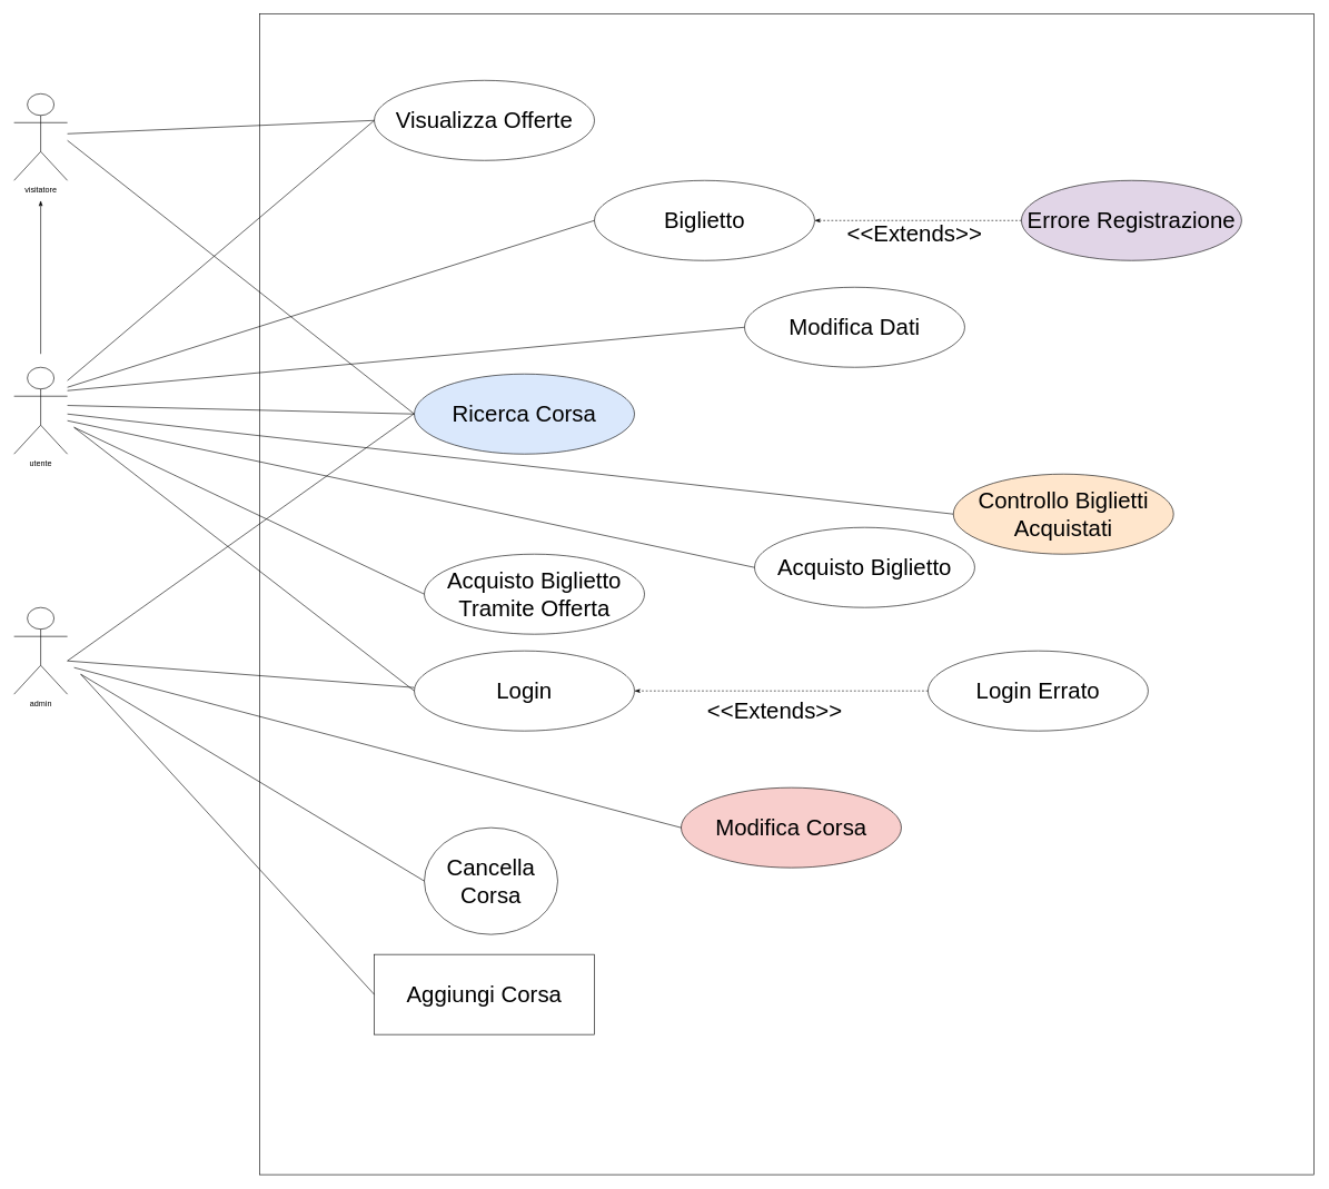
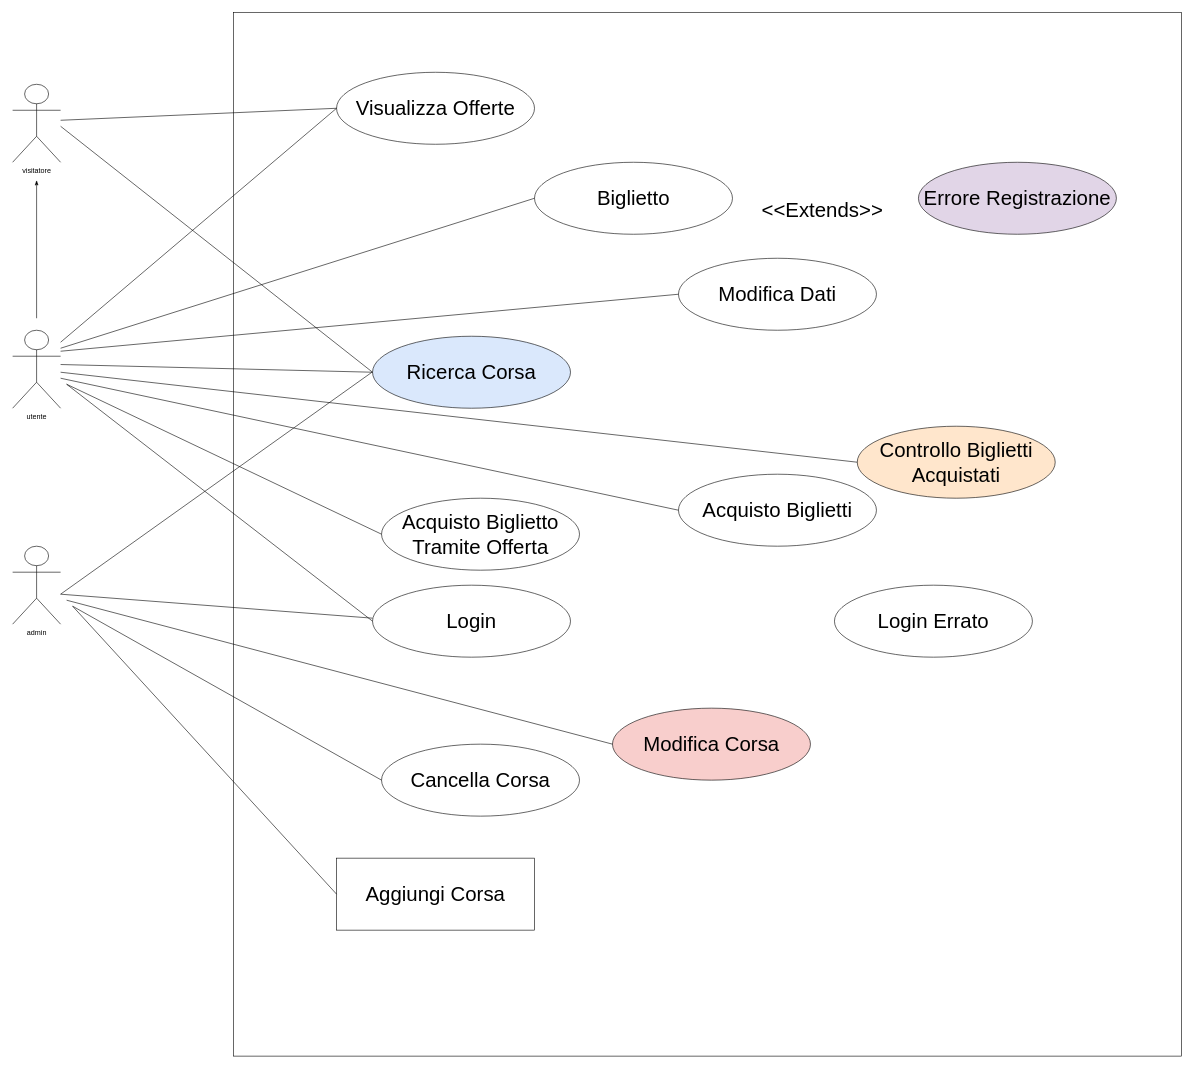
  <mxCell id="0" />
  <mxCell id="1" parent="0" />
  <mxCell id="2" value="" style="rounded=0;whiteSpace=wrap;html=1;fontSize=16;" vertex="1" parent="1"><mxGeometry x="388.5" y="20" width="1580" height="1740" as="geometry" /></mxCell>
  <mxCell id="3" value="visitatore" style="shape=umlActor;verticalLabelPosition=bottom;labelBackgroundColor=#ffffff;verticalAlign=top;html=1;outlineConnect=0;" vertex="1" parent="1"><mxGeometry x="20" y="140" width="80" height="130" as="geometry" /></mxCell>
  <mxCell id="4" value="admin" style="shape=umlActor;verticalLabelPosition=bottom;labelBackgroundColor=#ffffff;verticalAlign=top;html=1;outlineConnect=0;" vertex="1" parent="1"><mxGeometry x="20" y="910" width="80" height="130" as="geometry" /></mxCell>
  <mxCell id="5" style="edgeStyle=orthogonalEdgeStyle;rounded=0;orthogonalLoop=1;jettySize=auto;html=1;endArrow=classicThin;endFill=1;strokeColor=#000000;" edge="1" parent="1"><mxGeometry relative="1" as="geometry"><mxPoint x="60" y="300" as="targetPoint" /><mxPoint x="60" y="530" as="sourcePoint" /></mxGeometry></mxCell>
  <mxCell id="6" value="utente" style="shape=umlActor;verticalLabelPosition=bottom;labelBackgroundColor=#ffffff;verticalAlign=top;html=1;outlineConnect=0;" vertex="1" parent="1"><mxGeometry x="20" y="550" width="80" height="130" as="geometry" /></mxCell>
  <mxCell id="7" value="&lt;font style=&quot;font-size: 34px&quot;&gt;Ricerca Corsa&lt;/font&gt;" style="ellipse;whiteSpace=wrap;html=1;fillColor=#dae8fc;" vertex="1" parent="1"><mxGeometry x="620" y="560" width="330" height="120" as="geometry" /></mxCell>
  <mxCell id="8" value="" style="endArrow=none;html=1;strokeColor=#000000;" edge="1" parent="1"><mxGeometry width="50" height="50" relative="1" as="geometry"><mxPoint x="100" y="990" as="sourcePoint" /><mxPoint x="619" y="620" as="targetPoint" /></mxGeometry></mxCell>
  <mxCell id="9" value="" style="endArrow=none;html=1;strokeColor=#000000;" edge="1" parent="1"><mxGeometry width="50" height="50" relative="1" as="geometry"><mxPoint x="100" y="210" as="sourcePoint" /><mxPoint x="620" y="620" as="targetPoint" /></mxGeometry></mxCell>
  <mxCell id="10" value="" style="endArrow=none;html=1;strokeColor=#000000;" edge="1" parent="1"><mxGeometry width="50" height="50" relative="1" as="geometry"><mxPoint x="100" y="607.143" as="sourcePoint" /><mxPoint x="620" y="620" as="targetPoint" /></mxGeometry></mxCell>
  <mxCell id="11" value="&lt;font style=&quot;font-size: 34px&quot;&gt;Visualizza Offerte&lt;/font&gt;" style="ellipse;whiteSpace=wrap;html=1;" vertex="1" parent="1"><mxGeometry x="560" y="120" width="330" height="120" as="geometry" /></mxCell>
- <mxCell id="12" value="&lt;font style=&quot;font-size: 34px&quot;&gt;Acquisto Biglietto&lt;/font&gt;" style="ellipse;whiteSpace=wrap;html=1;" vertex="1" parent="1"><mxGeometry x="1130" y="790" width="330" height="120" as="geometry" /></mxCell>
+ <mxCell id="12" value="&lt;font style=&quot;font-size: 34px&quot;&gt;Acquisto Biglietti&lt;/font&gt;" style="ellipse;whiteSpace=wrap;html=1;" vertex="1" parent="1"><mxGeometry x="1130" y="790" width="330" height="120" as="geometry" /></mxCell>
  <mxCell id="13" value="&lt;font style=&quot;font-size: 34px&quot;&gt;Controllo Biglietti Acquistati&lt;/font&gt;" style="ellipse;whiteSpace=wrap;html=1;fillColor=#ffe6cc;" vertex="1" parent="1"><mxGeometry x="1428" y="710" width="330" height="120" as="geometry" /></mxCell>
  <mxCell id="14" value="&lt;font style=&quot;font-size: 34px&quot;&gt;Biglietto&lt;/font&gt;" style="ellipse;whiteSpace=wrap;html=1;" vertex="1" parent="1"><mxGeometry x="890" y="270" width="330" height="120" as="geometry" /></mxCell>
- <mxCell id="15" style="edgeStyle=orthogonalEdgeStyle;rounded=0;orthogonalLoop=1;jettySize=auto;html=1;entryX=1;entryY=0.5;entryDx=0;entryDy=0;endArrow=classicThin;endFill=1;strokeColor=#000000;dashed=1;" edge="1" parent="1" source="16" target="14"><mxGeometry relative="1" as="geometry" /></mxCell>
  <mxCell id="16" value="&lt;font style=&quot;font-size: 34px&quot;&gt;Errore Registrazione&lt;/font&gt;" style="ellipse;whiteSpace=wrap;html=1;fillColor=#e1d5e7;" vertex="1" parent="1"><mxGeometry x="1530" y="270" width="330" height="120" as="geometry" /></mxCell>
  <mxCell id="17" value="&amp;lt;&amp;lt;Extends&amp;gt;&amp;gt;" style="text;html=1;strokeColor=none;fillColor=none;align=center;verticalAlign=middle;whiteSpace=wrap;rounded=0;fontSize=34;" vertex="1" parent="1"><mxGeometry x="1350" y="340" width="40" height="20" as="geometry" /></mxCell>
- <mxCell id="18" value="&lt;font style=&quot;font-size: 34px&quot;&gt;Modifica Dati&lt;/font&gt;" style="ellipse;whiteSpace=wrap;html=1;" vertex="1" parent="1"><mxGeometry x="1115" y="430" width="330" height="120" as="geometry" /></mxCell>
+ <mxCell id="18" value="&lt;font style=&quot;font-size: 34px&quot;&gt;Modifica Dati&lt;/font&gt;" style="ellipse;whiteSpace=wrap;html=1;" vertex="1" parent="1"><mxGeometry x="1130" y="430" width="330" height="120" as="geometry" /></mxCell>
  <mxCell id="19" value="" style="endArrow=none;html=1;strokeColor=#000000;entryX=0;entryY=0.5;entryDx=0;entryDy=0;" edge="1" parent="1" target="12"><mxGeometry width="50" height="50" relative="1" as="geometry"><mxPoint x="100" y="630" as="sourcePoint" /><mxPoint x="629" y="630" as="targetPoint" /></mxGeometry></mxCell>
  <mxCell id="20" value="" style="endArrow=none;html=1;strokeColor=#000000;entryX=0;entryY=0.5;entryDx=0;entryDy=0;" edge="1" parent="1" target="14"><mxGeometry width="50" height="50" relative="1" as="geometry"><mxPoint x="100" y="580" as="sourcePoint" /><mxPoint x="630" y="630" as="targetPoint" /></mxGeometry></mxCell>
  <mxCell id="21" value="" style="endArrow=none;html=1;strokeColor=#000000;entryX=0;entryY=0.5;entryDx=0;entryDy=0;" edge="1" parent="1" target="13"><mxGeometry width="50" height="50" relative="1" as="geometry"><mxPoint x="100" y="620" as="sourcePoint" /><mxPoint x="640" y="640" as="targetPoint" /></mxGeometry></mxCell>
  <mxCell id="22" value="" style="endArrow=none;html=1;strokeColor=#000000;entryX=0;entryY=0.5;entryDx=0;entryDy=0;" edge="1" parent="1" target="18"><mxGeometry width="50" height="50" relative="1" as="geometry"><mxPoint x="100" y="585" as="sourcePoint" /><mxPoint x="650" y="650" as="targetPoint" /></mxGeometry></mxCell>
  <mxCell id="23" value="" style="endArrow=none;html=1;strokeColor=#000000;entryX=0;entryY=0.5;entryDx=0;entryDy=0;" edge="1" parent="1" target="11"><mxGeometry width="50" height="50" relative="1" as="geometry"><mxPoint x="100" y="200" as="sourcePoint" /><mxPoint x="670" y="670" as="targetPoint" /></mxGeometry></mxCell>
  <mxCell id="24" value="" style="endArrow=none;html=1;strokeColor=#000000;entryX=0;entryY=0.5;entryDx=0;entryDy=0;" edge="1" parent="1" target="11"><mxGeometry width="50" height="50" relative="1" as="geometry"><mxPoint x="100" y="570" as="sourcePoint" /><mxPoint x="680" y="680" as="targetPoint" /></mxGeometry></mxCell>
  <mxCell id="25" value="&lt;font style=&quot;font-size: 34px&quot;&gt;Login&lt;/font&gt;" style="ellipse;whiteSpace=wrap;html=1;" vertex="1" parent="1"><mxGeometry x="620" y="975" width="330" height="120" as="geometry" /></mxCell>
  <mxCell id="26" value="&lt;font style=&quot;font-size: 34px&quot;&gt;Login Errato&lt;/font&gt;" style="ellipse;whiteSpace=wrap;html=1;" vertex="1" parent="1"><mxGeometry x="1390" y="975" width="330" height="120" as="geometry" /></mxCell>
- <mxCell id="27" value="&lt;font style=&quot;font-size: 34px&quot;&gt;&amp;lt;&amp;lt;Extends&amp;gt;&amp;gt;&lt;/font&gt;" style="edgeStyle=orthogonalEdgeStyle;rounded=0;orthogonalLoop=1;jettySize=auto;html=1;entryX=1;entryY=0.5;entryDx=0;entryDy=0;endArrow=classicThin;endFill=1;strokeColor=#000000;dashed=1;exitX=0;exitY=0.5;exitDx=0;exitDy=0;fontSize=15;" edge="1" parent="1" source="26" target="25"><mxGeometry x="0.044" y="30" relative="1" as="geometry"><mxPoint x="1530.03" y="431.143" as="sourcePoint" /><mxPoint x="1201.429" y="431.143" as="targetPoint" /><mxPoint as="offset" /></mxGeometry></mxCell>
  <mxCell id="28" value="" style="endArrow=none;html=1;strokeColor=#000000;entryX=0;entryY=0.5;entryDx=0;entryDy=0;" edge="1" parent="1" target="25"><mxGeometry width="50" height="50" relative="1" as="geometry"><mxPoint x="110" y="640" as="sourcePoint" /><mxPoint x="990" y="840" as="targetPoint" /></mxGeometry></mxCell>
  <mxCell id="29" value="" style="endArrow=none;html=1;strokeColor=#000000;" edge="1" parent="1"><mxGeometry width="50" height="50" relative="1" as="geometry"><mxPoint x="100" y="990" as="sourcePoint" /><mxPoint x="620" y="1030" as="targetPoint" /></mxGeometry></mxCell>
  <mxCell id="30" value="&lt;font style=&quot;font-size: 34px&quot;&gt;Modifica Corsa&lt;/font&gt;" style="ellipse;whiteSpace=wrap;html=1;fillColor=#f8cecc;" vertex="1" parent="1"><mxGeometry x="1020" y="1180" width="330" height="120" as="geometry" /></mxCell>
- <mxCell id="31" value="&lt;font style=&quot;font-size: 34px&quot;&gt;Cancella Corsa&lt;/font&gt;" style="ellipse;whiteSpace=wrap;html=1;" vertex="1" parent="1"><mxGeometry x="635" y="1240" width="200" height="160" as="geometry" /></mxCell>
+ <mxCell id="31" value="&lt;font style=&quot;font-size: 34px&quot;&gt;Cancella Corsa&lt;/font&gt;" style="ellipse;whiteSpace=wrap;html=1;" vertex="1" parent="1"><mxGeometry x="635" y="1240" width="330" height="120" as="geometry" /></mxCell>
  <mxCell id="32" value="&lt;font style=&quot;font-size: 34px&quot;&gt;Aggiungi Corsa&lt;/font&gt;" style="whiteSpace=wrap;html=1;rounded=0;" vertex="1" parent="1"><mxGeometry x="560" y="1430" width="330" height="120" as="geometry" /></mxCell>
  <mxCell id="33" value="" style="endArrow=none;html=1;strokeColor=#000000;entryX=0;entryY=0.5;entryDx=0;entryDy=0;" edge="1" parent="1" target="30"><mxGeometry width="50" height="50" relative="1" as="geometry"><mxPoint x="110" y="1000" as="sourcePoint" /><mxPoint x="610" y="940" as="targetPoint" /></mxGeometry></mxCell>
  <mxCell id="34" value="" style="endArrow=none;html=1;strokeColor=#000000;entryX=0;entryY=0.5;entryDx=0;entryDy=0;" edge="1" parent="1" target="32"><mxGeometry width="50" height="50" relative="1" as="geometry"><mxPoint x="120" y="1010" as="sourcePoint" /><mxPoint x="630" y="1130" as="targetPoint" /></mxGeometry></mxCell>
  <mxCell id="35" value="" style="endArrow=none;html=1;strokeColor=#000000;entryX=0;entryY=0.5;entryDx=0;entryDy=0;" edge="1" parent="1" target="31"><mxGeometry width="50" height="50" relative="1" as="geometry"><mxPoint x="120" y="1010" as="sourcePoint" /><mxPoint x="975" y="1100" as="targetPoint" /></mxGeometry></mxCell>
  <mxCell id="36" style="edgeStyle=orthogonalEdgeStyle;rounded=0;orthogonalLoop=1;jettySize=auto;html=1;exitX=0.5;exitY=1;exitDx=0;exitDy=0;dashed=1;endArrow=classicThin;endFill=1;strokeColor=#000000;fontSize=34;" edge="1" parent="1" source="26" target="26"><mxGeometry relative="1" as="geometry" /></mxCell>
  <mxCell id="37" value="&lt;font style=&quot;font-size: 34px&quot;&gt;Acquisto Biglietto&lt;br&gt;Tramite Offerta&lt;br&gt;&lt;/font&gt;" style="ellipse;whiteSpace=wrap;html=1;" vertex="1" parent="1"><mxGeometry x="635" y="830" width="330" height="120" as="geometry" /></mxCell>
  <mxCell id="38" value="" style="endArrow=none;html=1;strokeColor=#000000;entryX=0;entryY=0.5;entryDx=0;entryDy=0;" edge="1" parent="1" target="37"><mxGeometry width="50" height="50" relative="1" as="geometry"><mxPoint x="110" y="640" as="sourcePoint" /><mxPoint x="1140" y="860" as="targetPoint" /></mxGeometry></mxCell>
